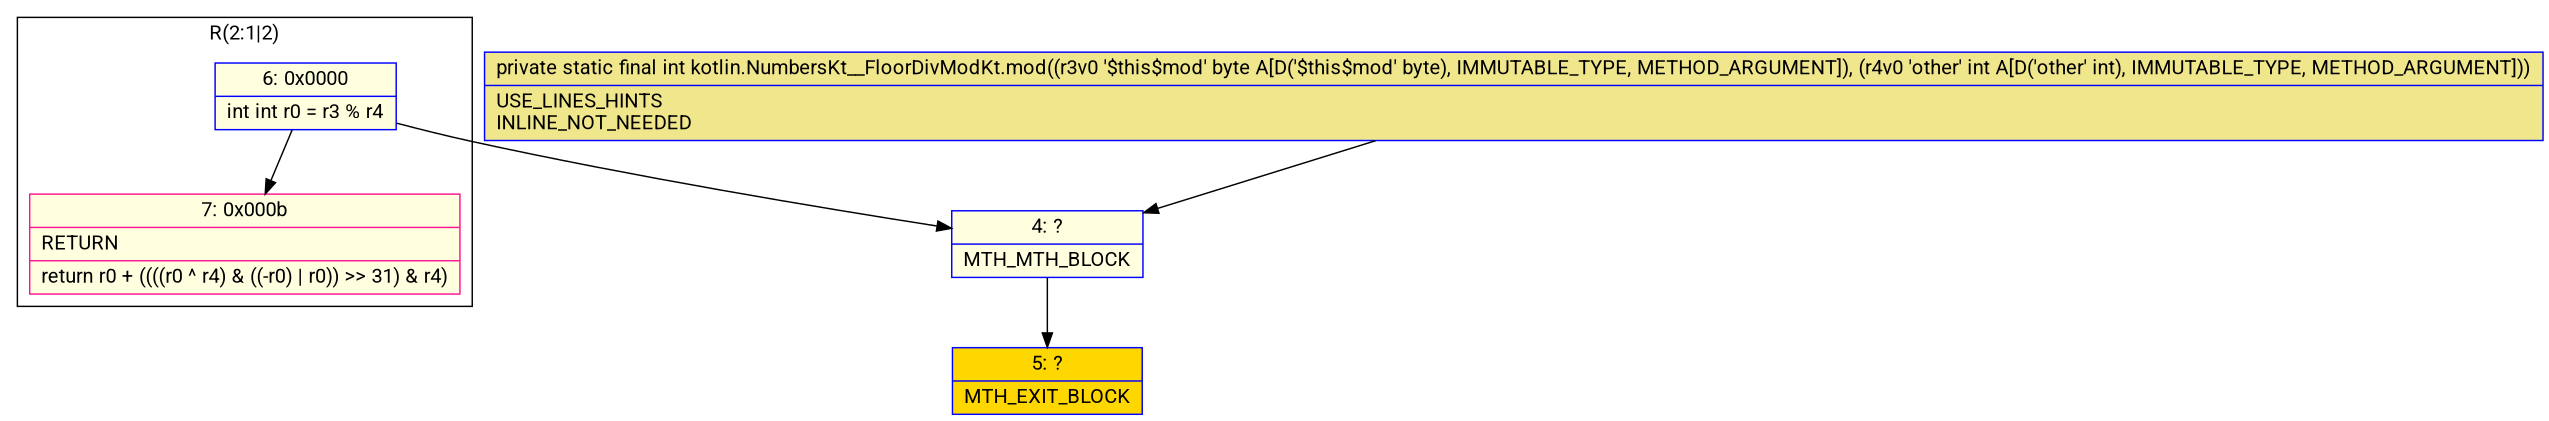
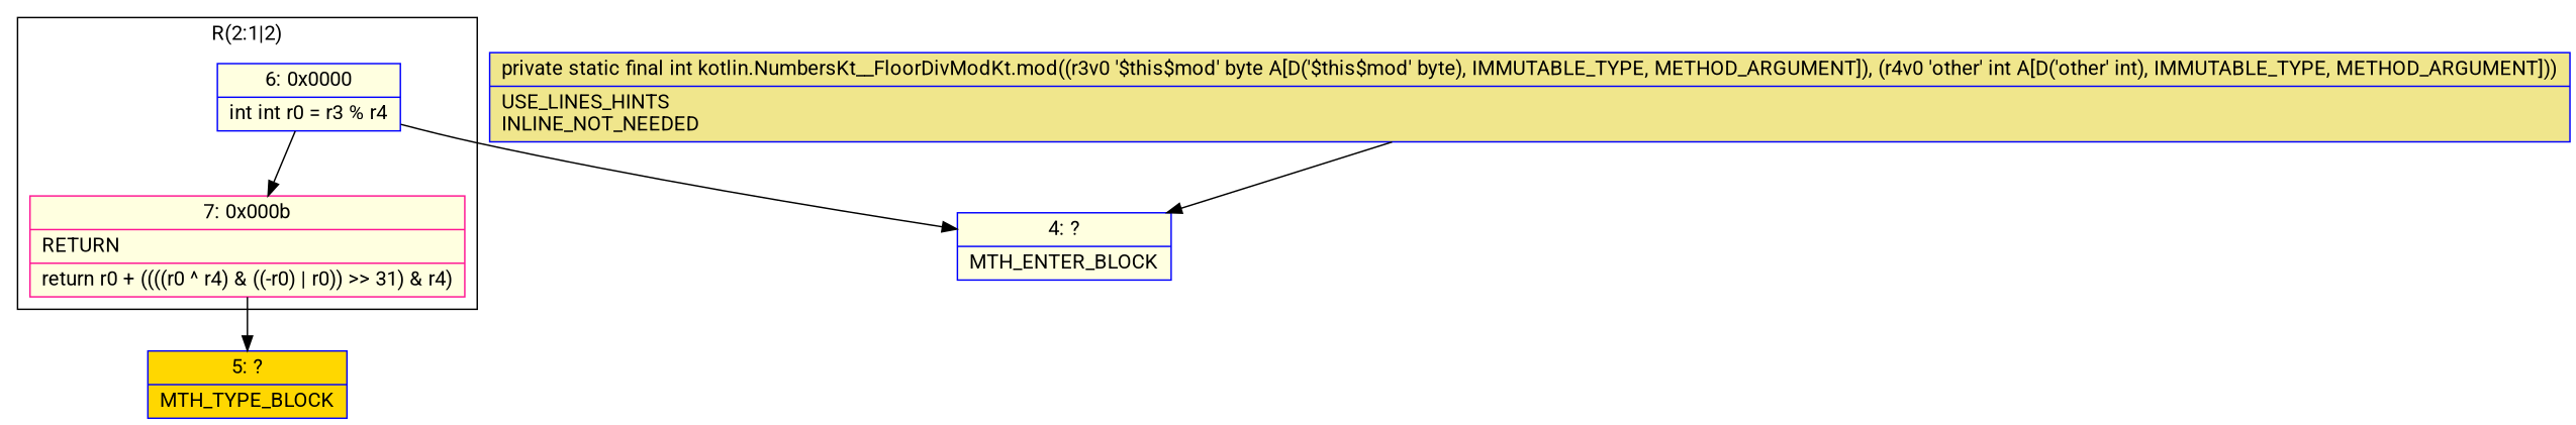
  digraph {
    fontname=Roboto
    node [color=blue fillcolor=lightyellow fontname=Roboto shape=record style=filled]
    edge [fontname=Roboto]
    n1 [label="{6\:\ 0x0000|int int r0 = r3 % r4\l}"]
    n2 [color=deeppink label="{7\:\ 0x000b|RETURN\l|return r0 + ((((r0 ^ r4) & ((\-r0) \| r0)) \>\> 31) & r4)\l}"]
-   n3 [label="{4\:\ ?|MTH_MTH_BLOCK\l}"]
-   n4 [fillcolor=gold label="{5\:\ ?|MTH_EXIT_BLOCK\l}"]
+   n3 [label="{4\:\ ?|MTH_ENTER_BLOCK\l}"]
+   n4 [fillcolor=gold label="{5\:\ ?|MTH_TYPE_BLOCK\l}"]
    n5 [fillcolor=khaki label="{private static final int kotlin.NumbersKt__FloorDivModKt.mod((r3v0 '$this$mod' byte A[D('$this$mod' byte), IMMUTABLE_TYPE, METHOD_ARGUMENT]), (r4v0 'other' int A[D('other' int), IMMUTABLE_TYPE, METHOD_ARGUMENT]))  | USE_LINES_HINTS\lINLINE_NOT_NEEDED\l}"]
    subgraph cluster_1 {
      label="R(2:1|2)"
      n1
      n2
    }
    n1 -> n2
    n1 -> n3
-   n3 -> n4
+   n2 -> n4
    n5 -> n3
  }
